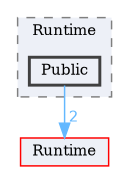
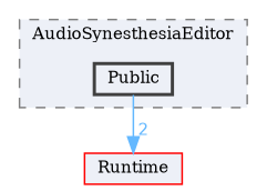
  digraph {
    compound=true
    fontname="DejaVu Serif"
    node [fillcolor="#edf0f7" fontname="DejaVu Serif" fontsize=10 shape=box]
    n1 [color=grey25 height=0.2 label=Public style="filled,bold" width=0.4]
    n2 [color=red height=0.2 label=Runtime style=filled width=0.4]
    subgraph cluster_1 {
      bgcolor="#edf0f7"
      fontsize=10
-     label=Runtime
+     label=AudioSynesthesiaEditor
      pencolor=grey50
      style="filled,dashed"
      n1
    }
    n1 -> n2 [color=steelblue1 fontcolor=steelblue1 fontname="DejaVu Serif" fontsize=10 headlabel=2 labeldistance=1.5 labelfontname=Helvetica labelfontsize=10]
  }
